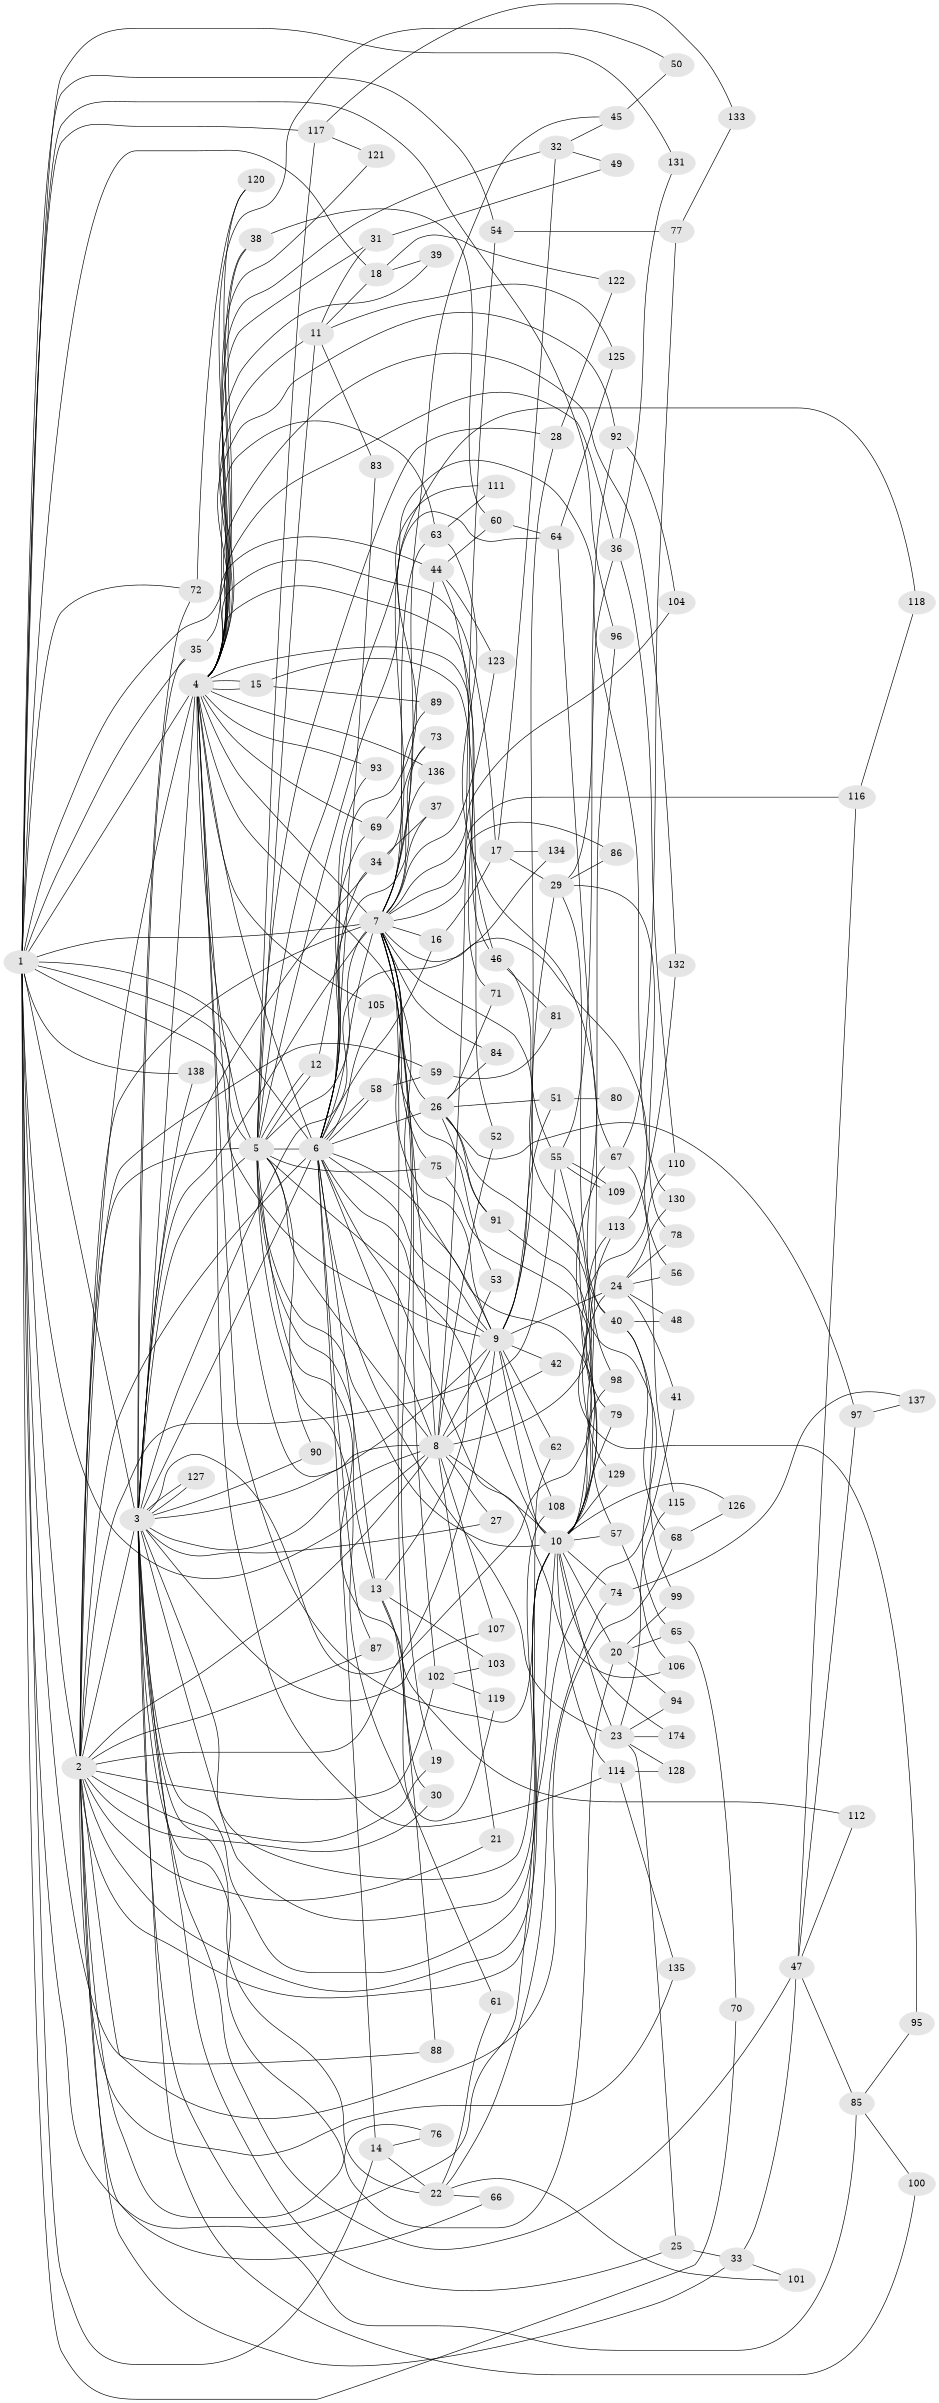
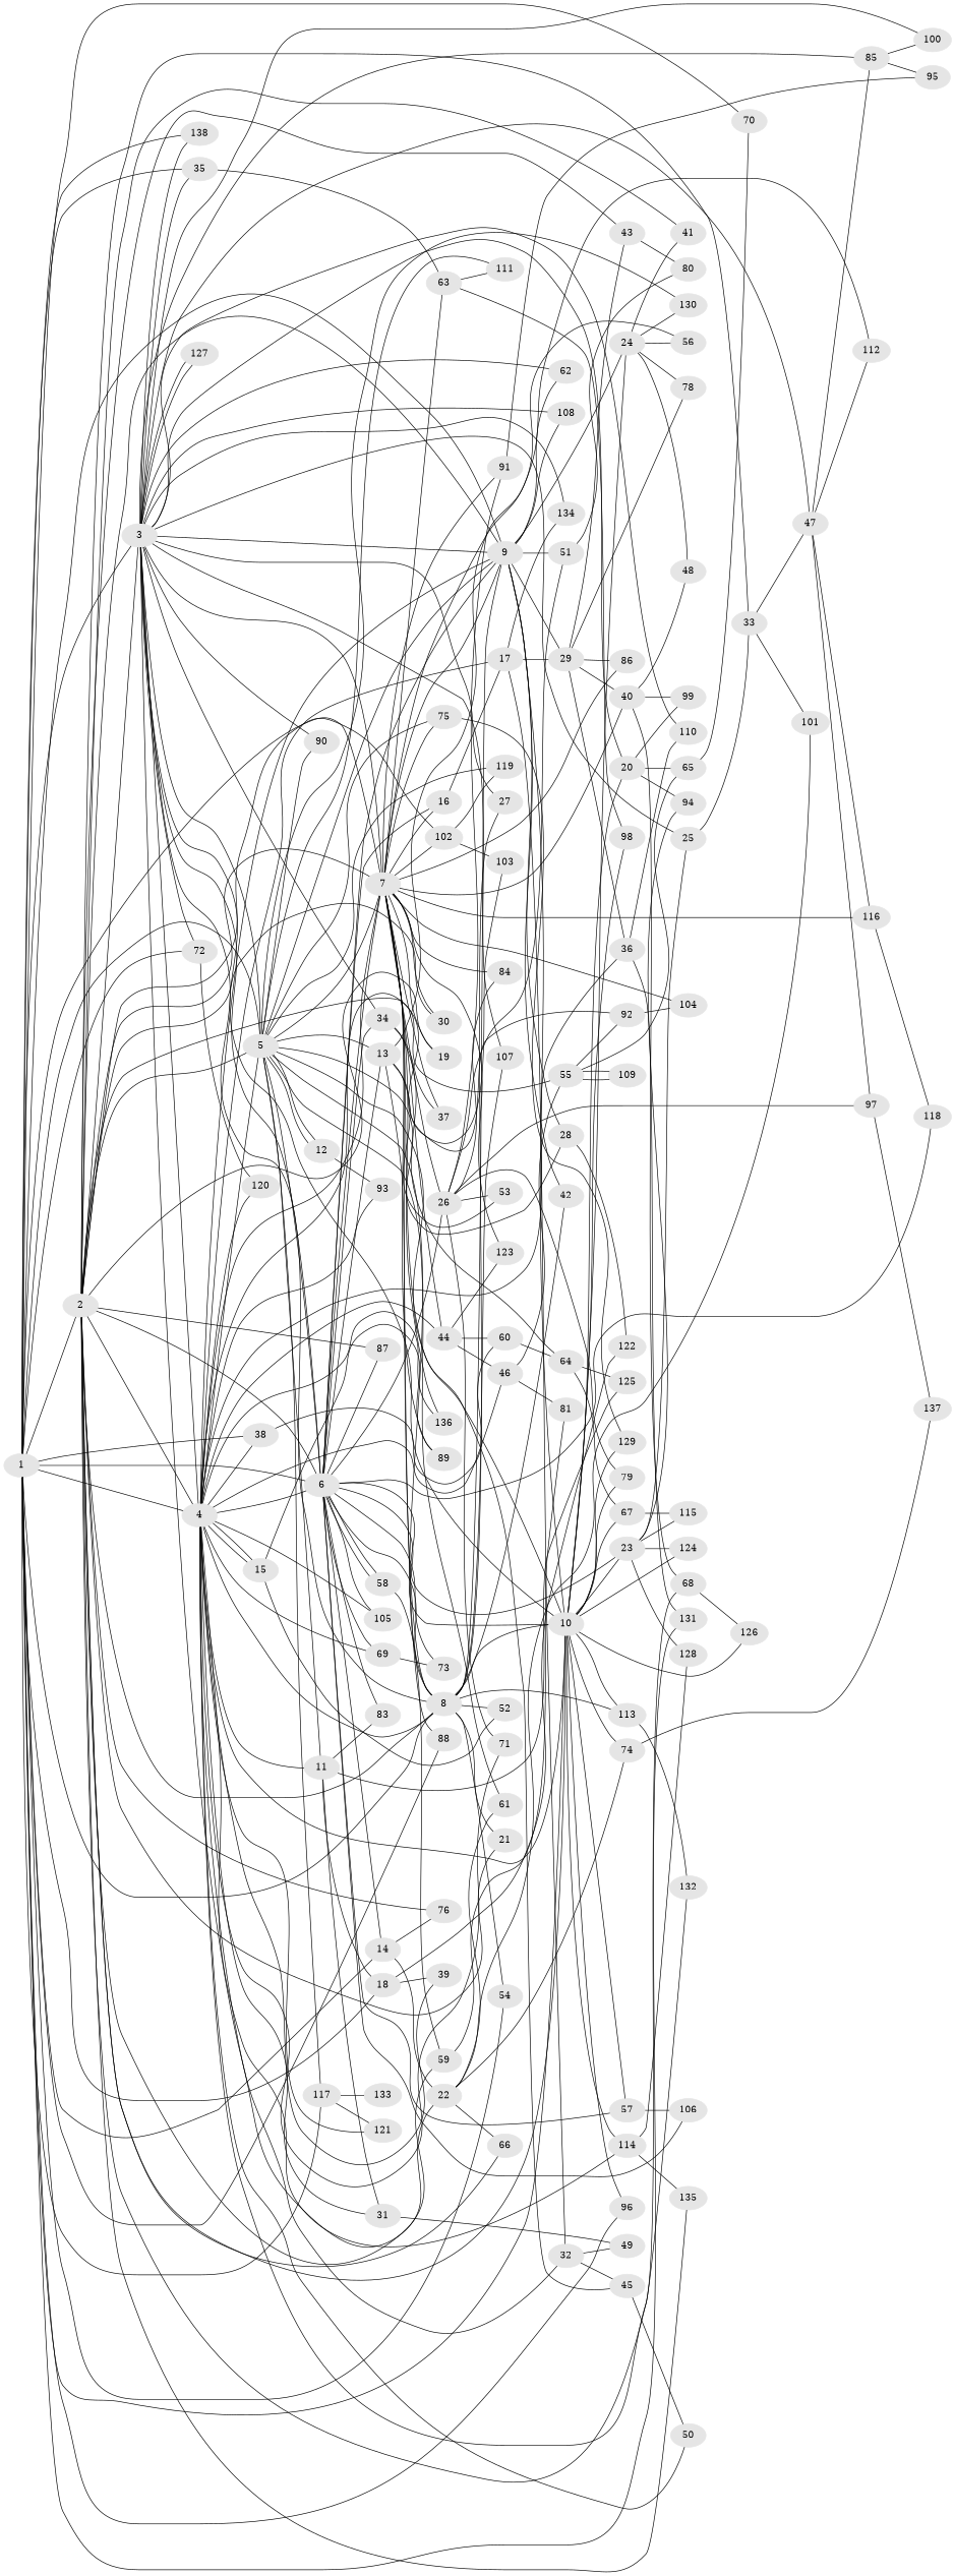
  graph {
    fontname="DejaVu Serif"
    rankdir=LR
    node [color=gray90 fontname="DejaVu Serif" style=filled]
    edge [fontname="DejaVu Serif"]
    1
    2
    3
    4
    5
    6
    7
    8
    9
    10
    14
    18
    35
    38
    54
    70
    72
    88
    96
    117
    131
    138
    19
    21
    30
    33
    41
+   43
    55
    59
    66
    68
    76
    87
    102
    135
    20
    22
    25
    27
    34
    47
    62
    85
    90
    100
    107
    108
    110
    127
    134
    11
    15
    17
    31
    32
    36
    39
    44
    46
    50
    69
    71
    92
    93
    105
    114
    120
    121
    132
    136
    12
    13
    28
    61
    75
    111
    119
    130
    16
    23
    26
    57
    58
    73
    83
    106
    118
    63
    37
    40
    45
    56
    84
    86
    89
    91
    104
    116
    123
    42
    52
    113
    24
    29
    51
    67
    74
    79
    98
-   124 [label=174]
+   124
    126
    129
    122
    60
-   77
    133
    101
    80
    65
    109
    81
    103
    94
    99
    64
    112
    97
    95
    125
    49
    128
    53
    115
    48
    78
    137
    1 -- 2
    1 -- 3
    1 -- 4
    1 -- 5
    1 -- 6
    1 -- 7
    1 -- 8
    1 -- 9
    1 -- 10
    1 -- 14
    1 -- 18
    1 -- 35
    1 -- 38
    1 -- 54
    1 -- 70
    1 -- 72
    1 -- 88
    1 -- 96
    1 -- 117
    1 -- 131
    1 -- 138
    2 -- 3
    2 -- 4
    2 -- 5
    2 -- 6
    2 -- 7
    2 -- 8
    2 -- 9
    2 -- 10
    2 -- 19
    2 -- 21
    2 -- 30
    2 -- 33
    2 -- 41
+   2 -- 43
    2 -- 55
    2 -- 59
    2 -- 66
    2 -- 68
    2 -- 76
    2 -- 87
    2 -- 102
    2 -- 135
    3 -- 4
    3 -- 5
    3 -- 6
    3 -- 7
    3 -- 8
    3 -- 9
    3 -- 10
    3 -- 35
    3 -- 72
    3 -- 138
    3 -- 20
    3 -- 22
    3 -- 25
    3 -- 27
    3 -- 34
    3 -- 47
    3 -- 62
    3 -- 85
    3 -- 90
    3 -- 100
    3 -- 107
    3 -- 108
    3 -- 110
    3 -- 127
    3 -- 127
    3 -- 134
    4 -- 5
    4 -- 6
    4 -- 7
    4 -- 8
    4 -- 9
    4 -- 10
    4 -- 38
    4 -- 11
    4 -- 15
    4 -- 15
    4 -- 17
    4 -- 31
    4 -- 32
    4 -- 36
    4 -- 39
    4 -- 44
    4 -- 46
    4 -- 50
    4 -- 69
    4 -- 71
    4 -- 92
    4 -- 93
    4 -- 105
    4 -- 114
    4 -- 120
    4 -- 121
    4 -- 132
    4 -- 136
    5 -- 6
    5 -- 7
    5 -- 8
    5 -- 9
    5 -- 10
    5 -- 117
    5 -- 90
    5 -- 11
    5 -- 12
    5 -- 12
    5 -- 13
    5 -- 28
    5 -- 61
    5 -- 75
    5 -- 111
    5 -- 119
    5 -- 130
    6 -- 7
    6 -- 8
    6 -- 9
    6 -- 10
    6 -- 14
    6 -- 87
    6 -- 34
    6 -- 69
    6 -- 105
    6 -- 13
    6 -- 16
    6 -- 23
    6 -- 26
    6 -- 57
    6 -- 58
    6 -- 58
    6 -- 73
    6 -- 83
    6 -- 106
    6 -- 118
    7 -- 8
    7 -- 9
    7 -- 19
    7 -- 30
    7 -- 102
    7 -- 44
    7 -- 136
    7 -- 75
    7 -- 16
    7 -- 26
    7 -- 63
    7 -- 37
    7 -- 40
    7 -- 45
    7 -- 56
    7 -- 84
    7 -- 86
    7 -- 89
    7 -- 91
    7 -- 104
    7 -- 116
    7 -- 123
    8 -- 9
    8 -- 10
    8 -- 54
    8 -- 21
    8 -- 27
    8 -- 107
    8 -- 42
    8 -- 52
    8 -- 113
    9 -- 10
    9 -- 62
    9 -- 108
    9 -- 28
    9 -- 42
    9 -- 24
    9 -- 29
    9 -- 51
    10 -- 96
    10 -- 20
    10 -- 114
    10 -- 23
    10 -- 57
    10 -- 113
    10 -- 24
    10 -- 67
    10 -- 74
    10 -- 79
    10 -- 98
    10 -- 124
    10 -- 126
    10 -- 129
    14 -- 76
    14 -- 22
    18 -- 39
    18 -- 122
    35 -- 63
    38 -- 60
-   54 -- 77
    72 -- 120
    117 -- 121
    117 -- 133
    33 -- 47
    33 -- 101
+   43 -- 80
    55 -- 92
    55 -- 65
    55 -- 109
    55 -- 109
    59 -- 81
    68 -- 126
    102 -- 119
    102 -- 103
    20 -- 65
    20 -- 94
    20 -- 99
    22 -- 66
    22 -- 61
    22 -- 74
    22 -- 101
    25 -- 33
    34 -- 37
    34 -- 64
    47 -- 85
    47 -- 116
    47 -- 112
    47 -- 97
    85 -- 100
    85 -- 95
    11 -- 18
    11 -- 31
    11 -- 83
    11 -- 125
    15 -- 89
    15 -- 52
    17 -- 134
    17 -- 32
    17 -- 29
    31 -- 49
    32 -- 45
    32 -- 49
    36 -- 131
    36 -- 110
    44 -- 46
    44 -- 123
    44 -- 60
    46 -- 55
    46 -- 81
    69 -- 73
    92 -- 104
    114 -- 135
    114 -- 128
    12 -- 93
    13 -- 88
    13 -- 103
    13 -- 112
    13 -- 53
    28 -- 122
    75 -- 129
    16 -- 17
    23 -- 25
    23 -- 124
    23 -- 94
    23 -- 128
    23 -- 115
    26 -- 71
    26 -- 84
    26 -- 91
    26 -- 51
    26 -- 79
    26 -- 97
    26 -- 53
    57 -- 106
    58 -- 59
    63 -- 111
    63 -- 98
    40 -- 68
    40 -- 99
    40 -- 48
    45 -- 50
    91 -- 95
    116 -- 118
    113 -- 132
    24 -- 41
    24 -- 130
    24 -- 56
    24 -- 48
    24 -- 78
+   29 -- 43
    29 -- 36
    29 -- 40
    29 -- 86
    29 -- 78
    51 -- 80
-   67 -- 77
    67 -- 115
    74 -- 137
    60 -- 64
-   77 -- 133
    65 -- 70
    64 -- 67
    64 -- 125
    97 -- 137
  }
